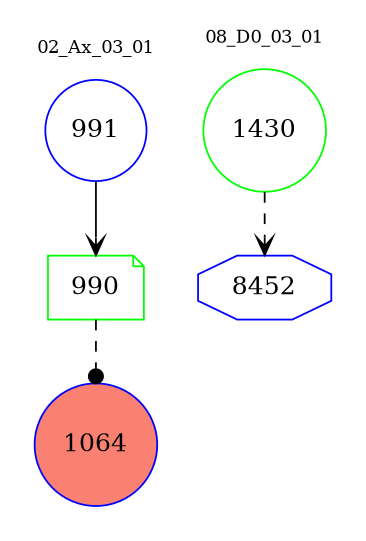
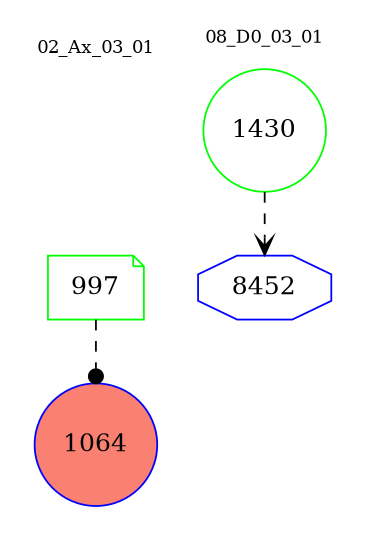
  digraph {
    node [color=blue fillcolor=white shape=circle style=filled]
    edge [arrowhead=vee color=black style=dashed]
-   n1 [label=991]
-   n2 [color=green label=990 shape=note]
+   n2 [color=green label=997 shape=note]
    n3 [fillcolor=salmon label=1064]
    n4 [color=green label=1430]
    n5 [label=8452 shape=octagon]
    subgraph cluster_1 {
      color=white
      fontsize=10
      label="02_Ax_03_01"
-     n1
      n2
      n3
    }
    subgraph cluster_2 {
      color=white
      fontsize=10
      label="08_D0_03_01"
      n4
      n5
    }
-   n1 -> n2 [style=solid]
    n2 -> n3 [arrowhead=dot]
    n4 -> n5
  }
